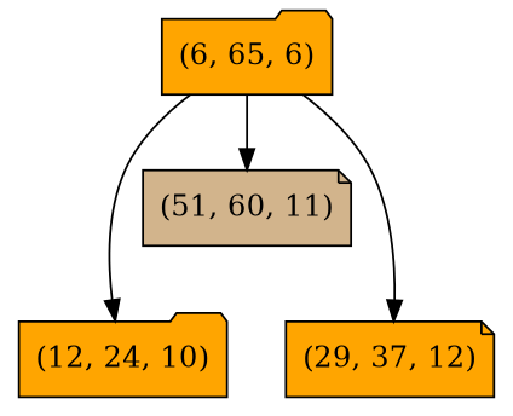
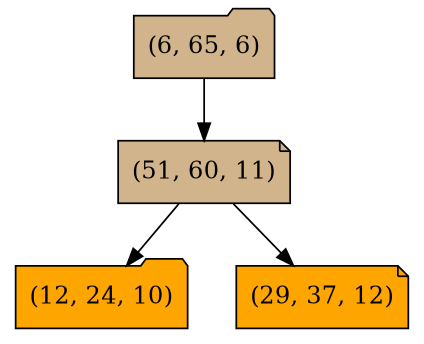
  digraph {
    node [fillcolor=orange shape=folder style=filled]
    n1 [label="(12, 24, 10)"]
-   "(6, 65, 6)"
+   "(6, 65, 6)" [fillcolor=tan]
    "(29, 37, 12)" [shape=note]
    "(51, 60, 11)" [fillcolor=tan shape=note]
-   "(6, 65, 6)" -> n1
-   "(6, 65, 6)" -> "(29, 37, 12)"
+   "(51, 60, 11)" -> n1
+   "(51, 60, 11)" -> "(29, 37, 12)"
    "(6, 65, 6)" -> "(51, 60, 11)"
  }
